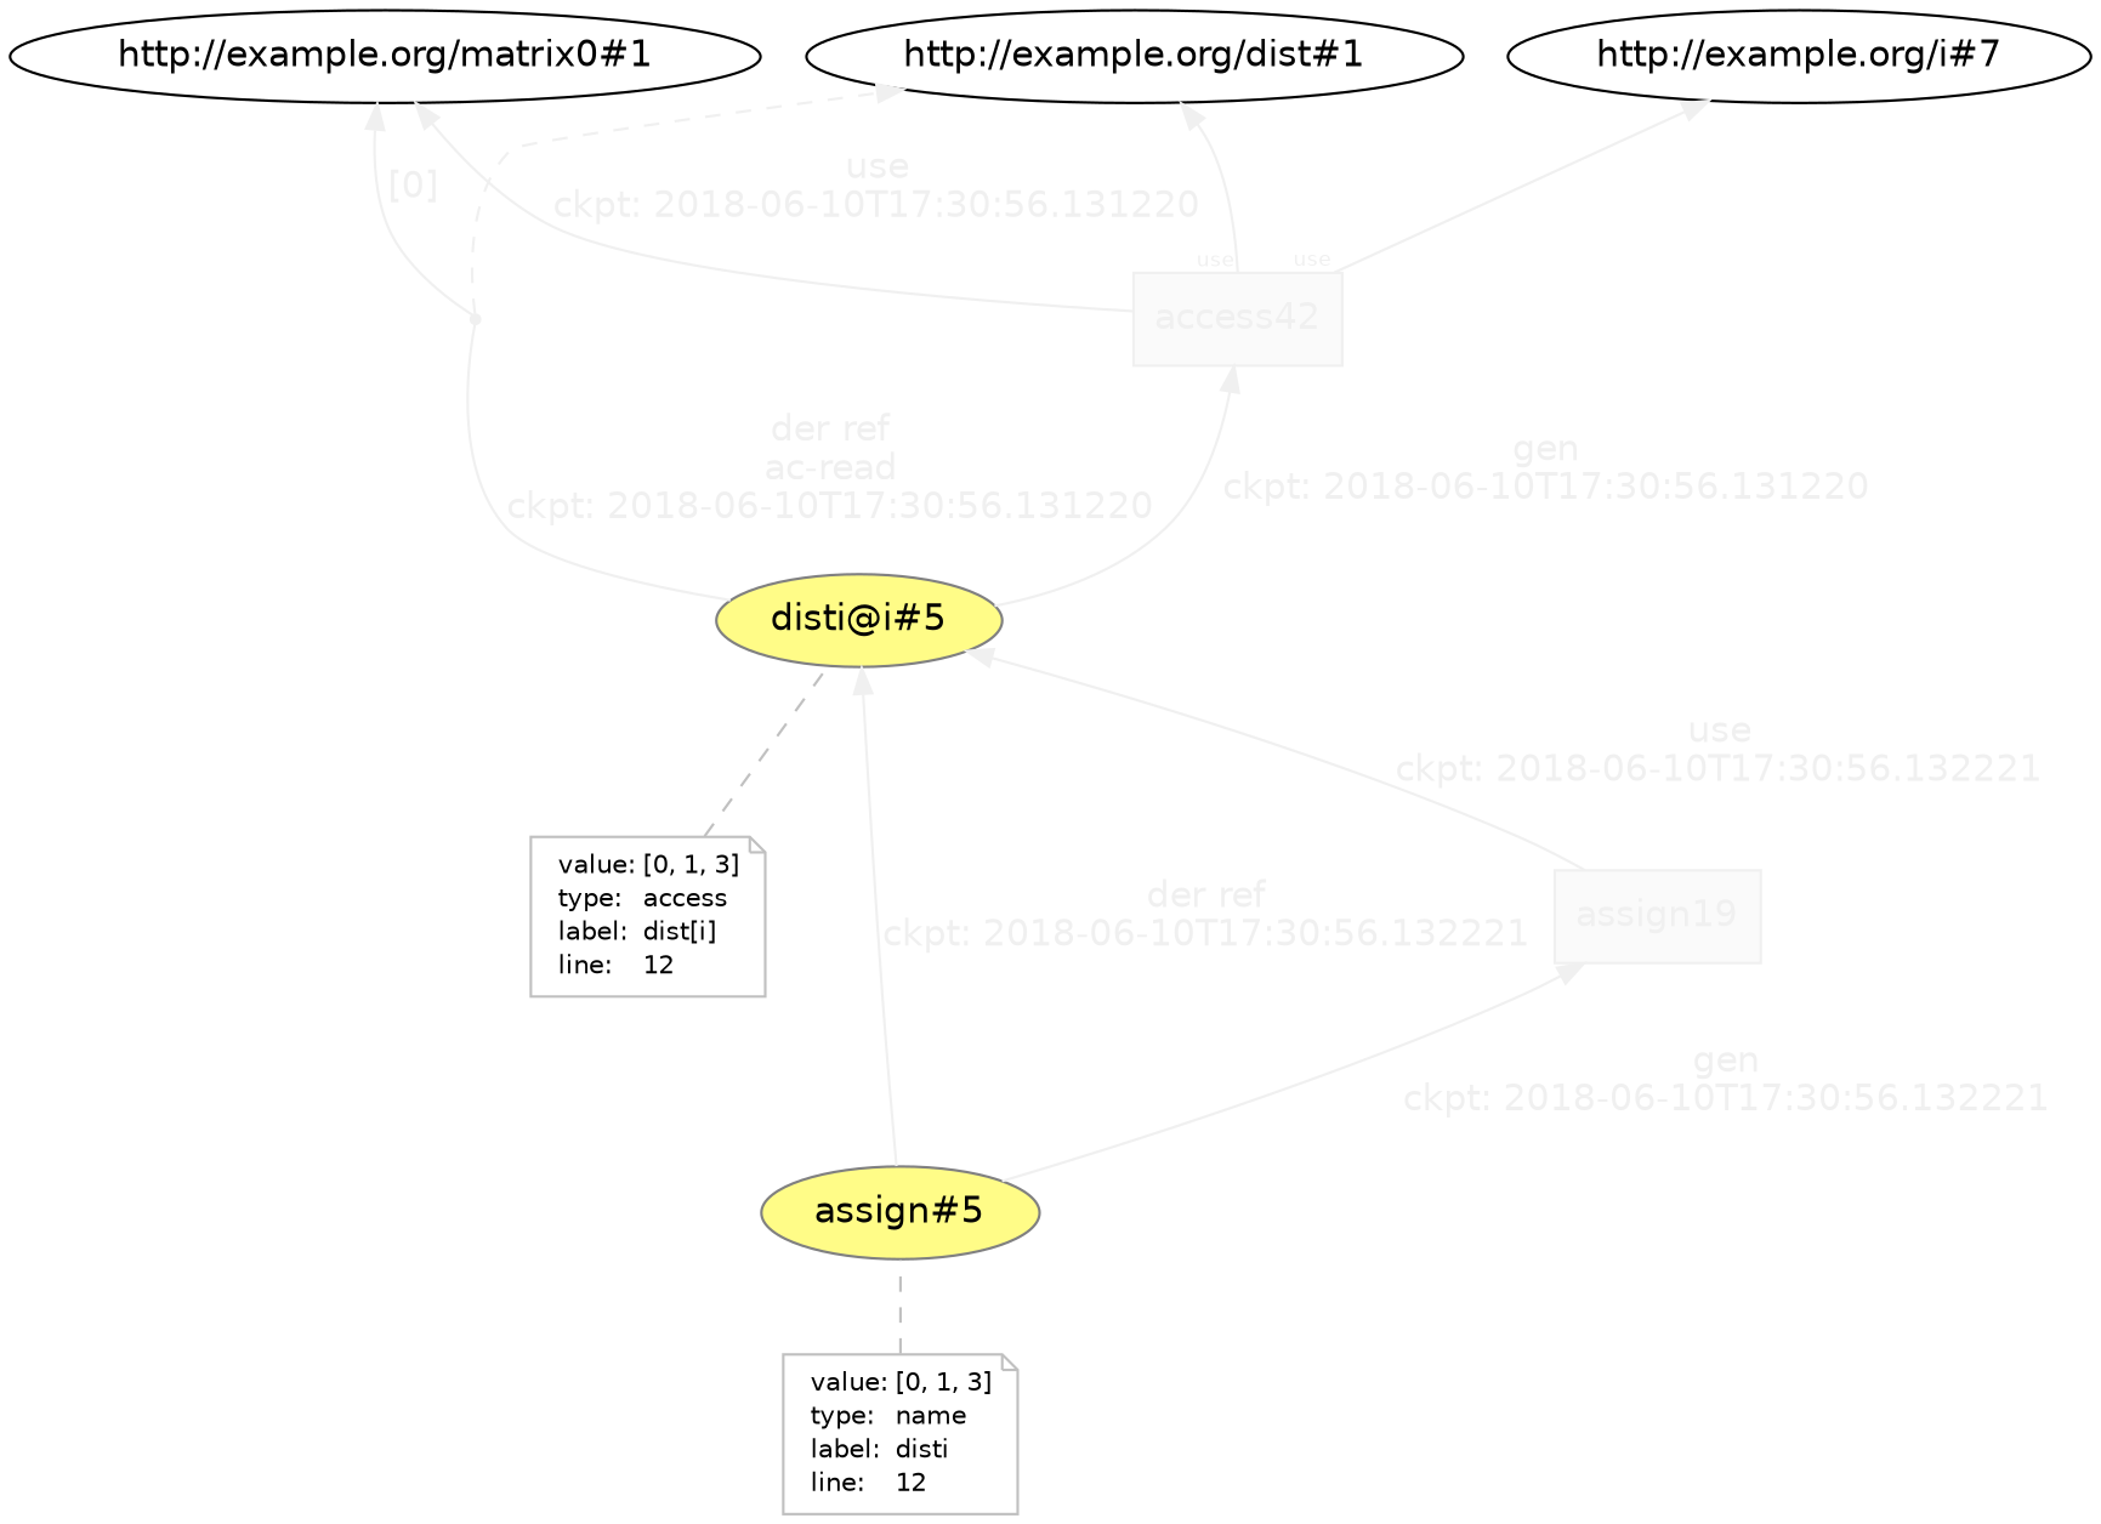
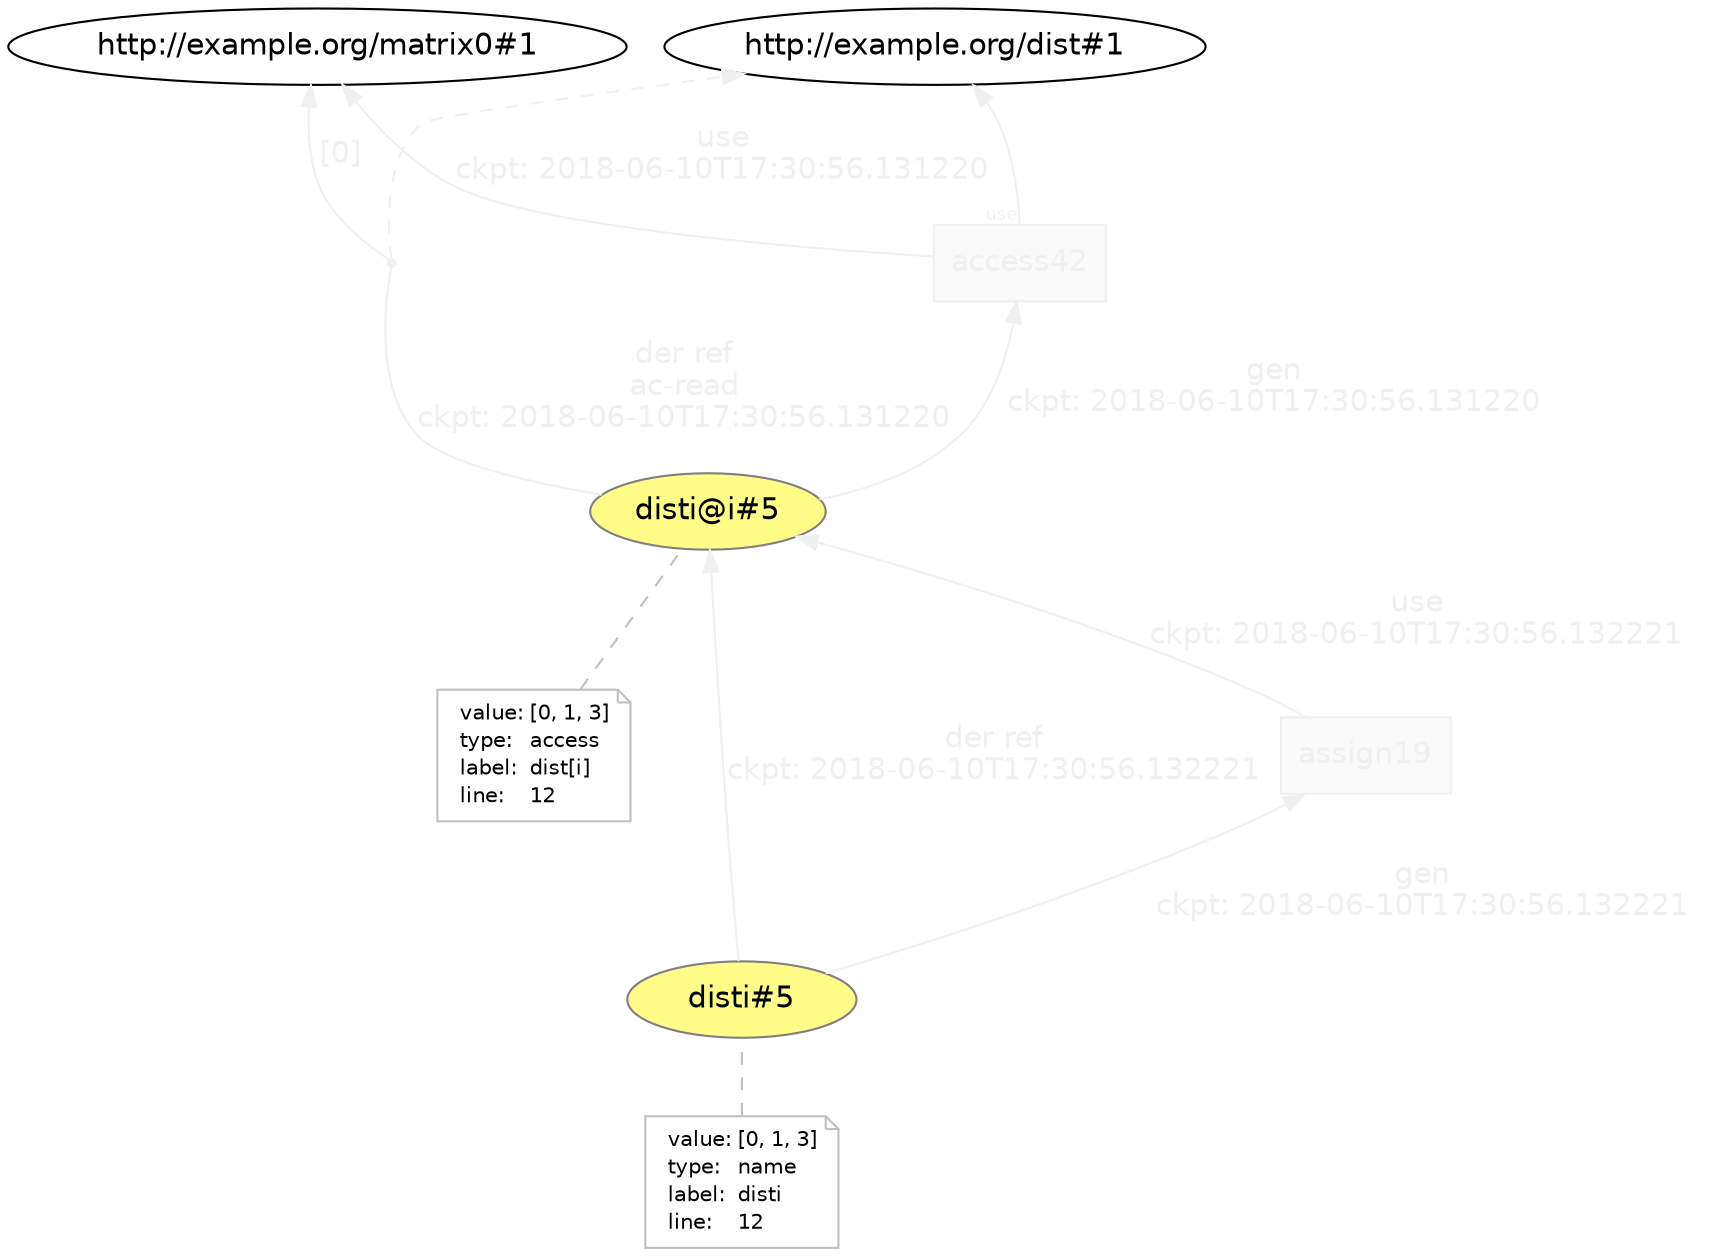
  digraph {
    fontname="DejaVu Sans"
    rankdir=BT
    node [fontname="DejaVu Sans"]
    edge [angle=60.0 color="#F0F0F0" distance=1.5 fontcolor="#F0F0F0" fontname="DejaVu Sans" fontsize=14 rotation=20]
    n1 [color="#808080" fillcolor="#FFFC87" label="disti@i#5" style=filled]
    n2 [color="#F0F0F0" fillcolor="#FAFAFA" fontcolor="#F0F0F0" label=access42 shape=polygon sides=4 style=filled]
    bn0 [color="#F0F0F0" fontcolor="#F0F0F0" shape=point]
    "http://example.org/dist#1"
    "http://example.org/matrix0#1"
-   "http://example.org/i#7"
    n7 [color=gray fontcolor=black fontsize=10 label=<<TABLE cellpadding="0" border="0"> 	<TR> 	    <TD align="left">value:</TD> 	    <TD align="left">[0, 1, 3]</TD> 	</TR> 	<TR> 	    <TD align="left">type:</TD> 	    <TD align="left">access</TD> 	</TR> 	<TR> 	    <TD align="left">label:</TD> 	    <TD align="left">dist[i]</TD> 	</TR> 	<TR> 	    <TD align="left">line:</TD> 	    <TD align="left">12</TD> 	</TR> </TABLE>> shape=note]
-   n8 [color="#808080" fillcolor="#FFFC87" label="assign#5" style=filled]
+   n8 [color="#808080" fillcolor="#FFFC87" label="disti#5" style=filled]
    n9 [color="#F0F0F0" fillcolor="#FAFAFA" fontcolor="#F0F0F0" label=assign19 shape=polygon sides=4 style=filled]
    n10 [color=gray fontcolor=black fontsize=10 label=<<TABLE cellpadding="0" border="0"> 	<TR> 	    <TD align="left">value:</TD> 	    <TD align="left">[0, 1, 3]</TD> 	</TR> 	<TR> 	    <TD align="left">type:</TD> 	    <TD align="left">name</TD> 	</TR> 	<TR> 	    <TD align="left">label:</TD> 	    <TD align="left">disti</TD> 	</TR> 	<TR> 	    <TD align="left">line:</TD> 	    <TD align="left">12</TD> 	</TR> </TABLE>> shape=note]
    n1 -> n2 [label="gen\nckpt: 2018-06-10T17:30:56.131220"]
    n1 -> bn0 [arrowhead=none label="der ref\nac-read\nckpt: 2018-06-10T17:30:56.131220"]
    n2 -> "http://example.org/dist#1" [labelangle=60.0 labeldistance=1.5 labelfontsize=8 taillabel=use angle="" distance="" fontsize=""]
    n2 -> "http://example.org/matrix0#1" [label="use\nckpt: 2018-06-10T17:30:56.131220"]
-   n2 -> "http://example.org/i#7" [labelangle=60.0 labeldistance=1.5 labelfontsize=8 taillabel=use angle="" distance="" fontsize=""]
    bn0 -> "http://example.org/dist#1" [style=dashed angle="" distance="" fontsize="" rotation=""]
    bn0 -> "http://example.org/matrix0#1" [label="[0]"]
    n7 -> n1 [arrowhead=none color=gray style=dashed angle="" distance="" fontcolor="" fontsize="" rotation=""]
    n8 -> n1 [label="der ref\nckpt: 2018-06-10T17:30:56.132221"]
    n8 -> n9 [label="gen\nckpt: 2018-06-10T17:30:56.132221"]
    n9 -> n1 [label="use\nckpt: 2018-06-10T17:30:56.132221"]
    n10 -> n8 [arrowhead=none color=gray style=dashed angle="" distance="" fontcolor="" fontsize="" rotation=""]
  }
